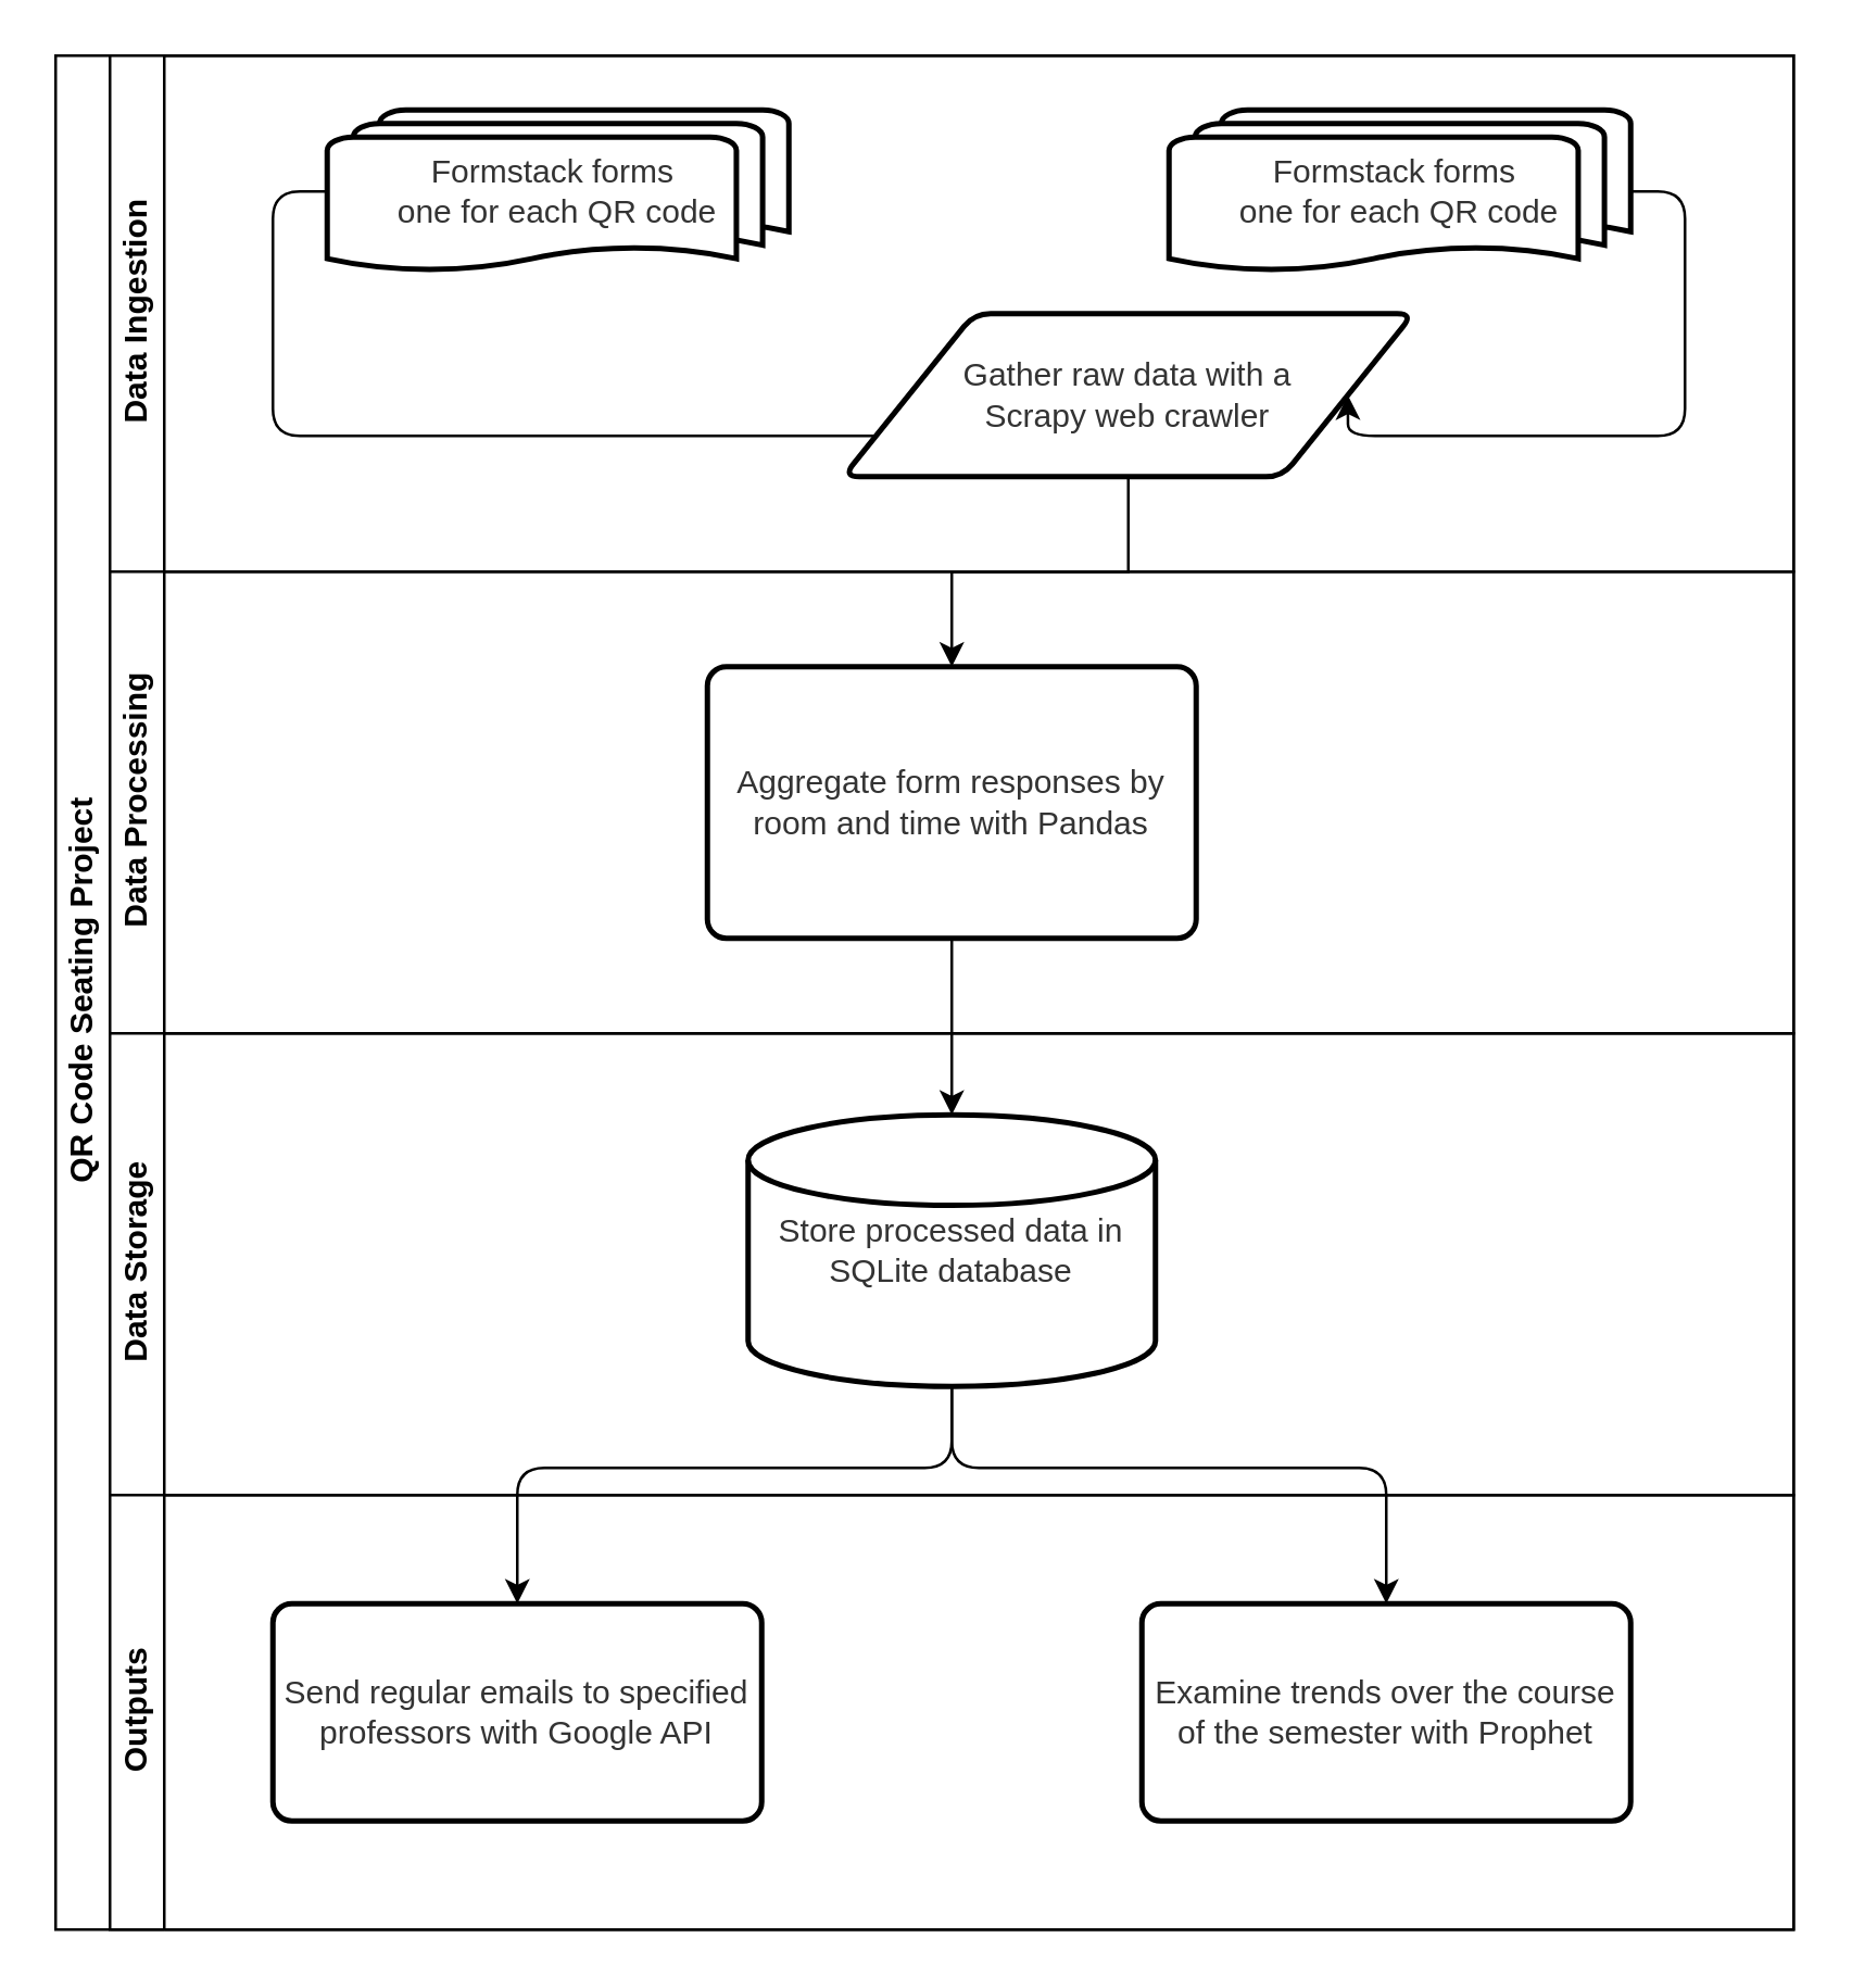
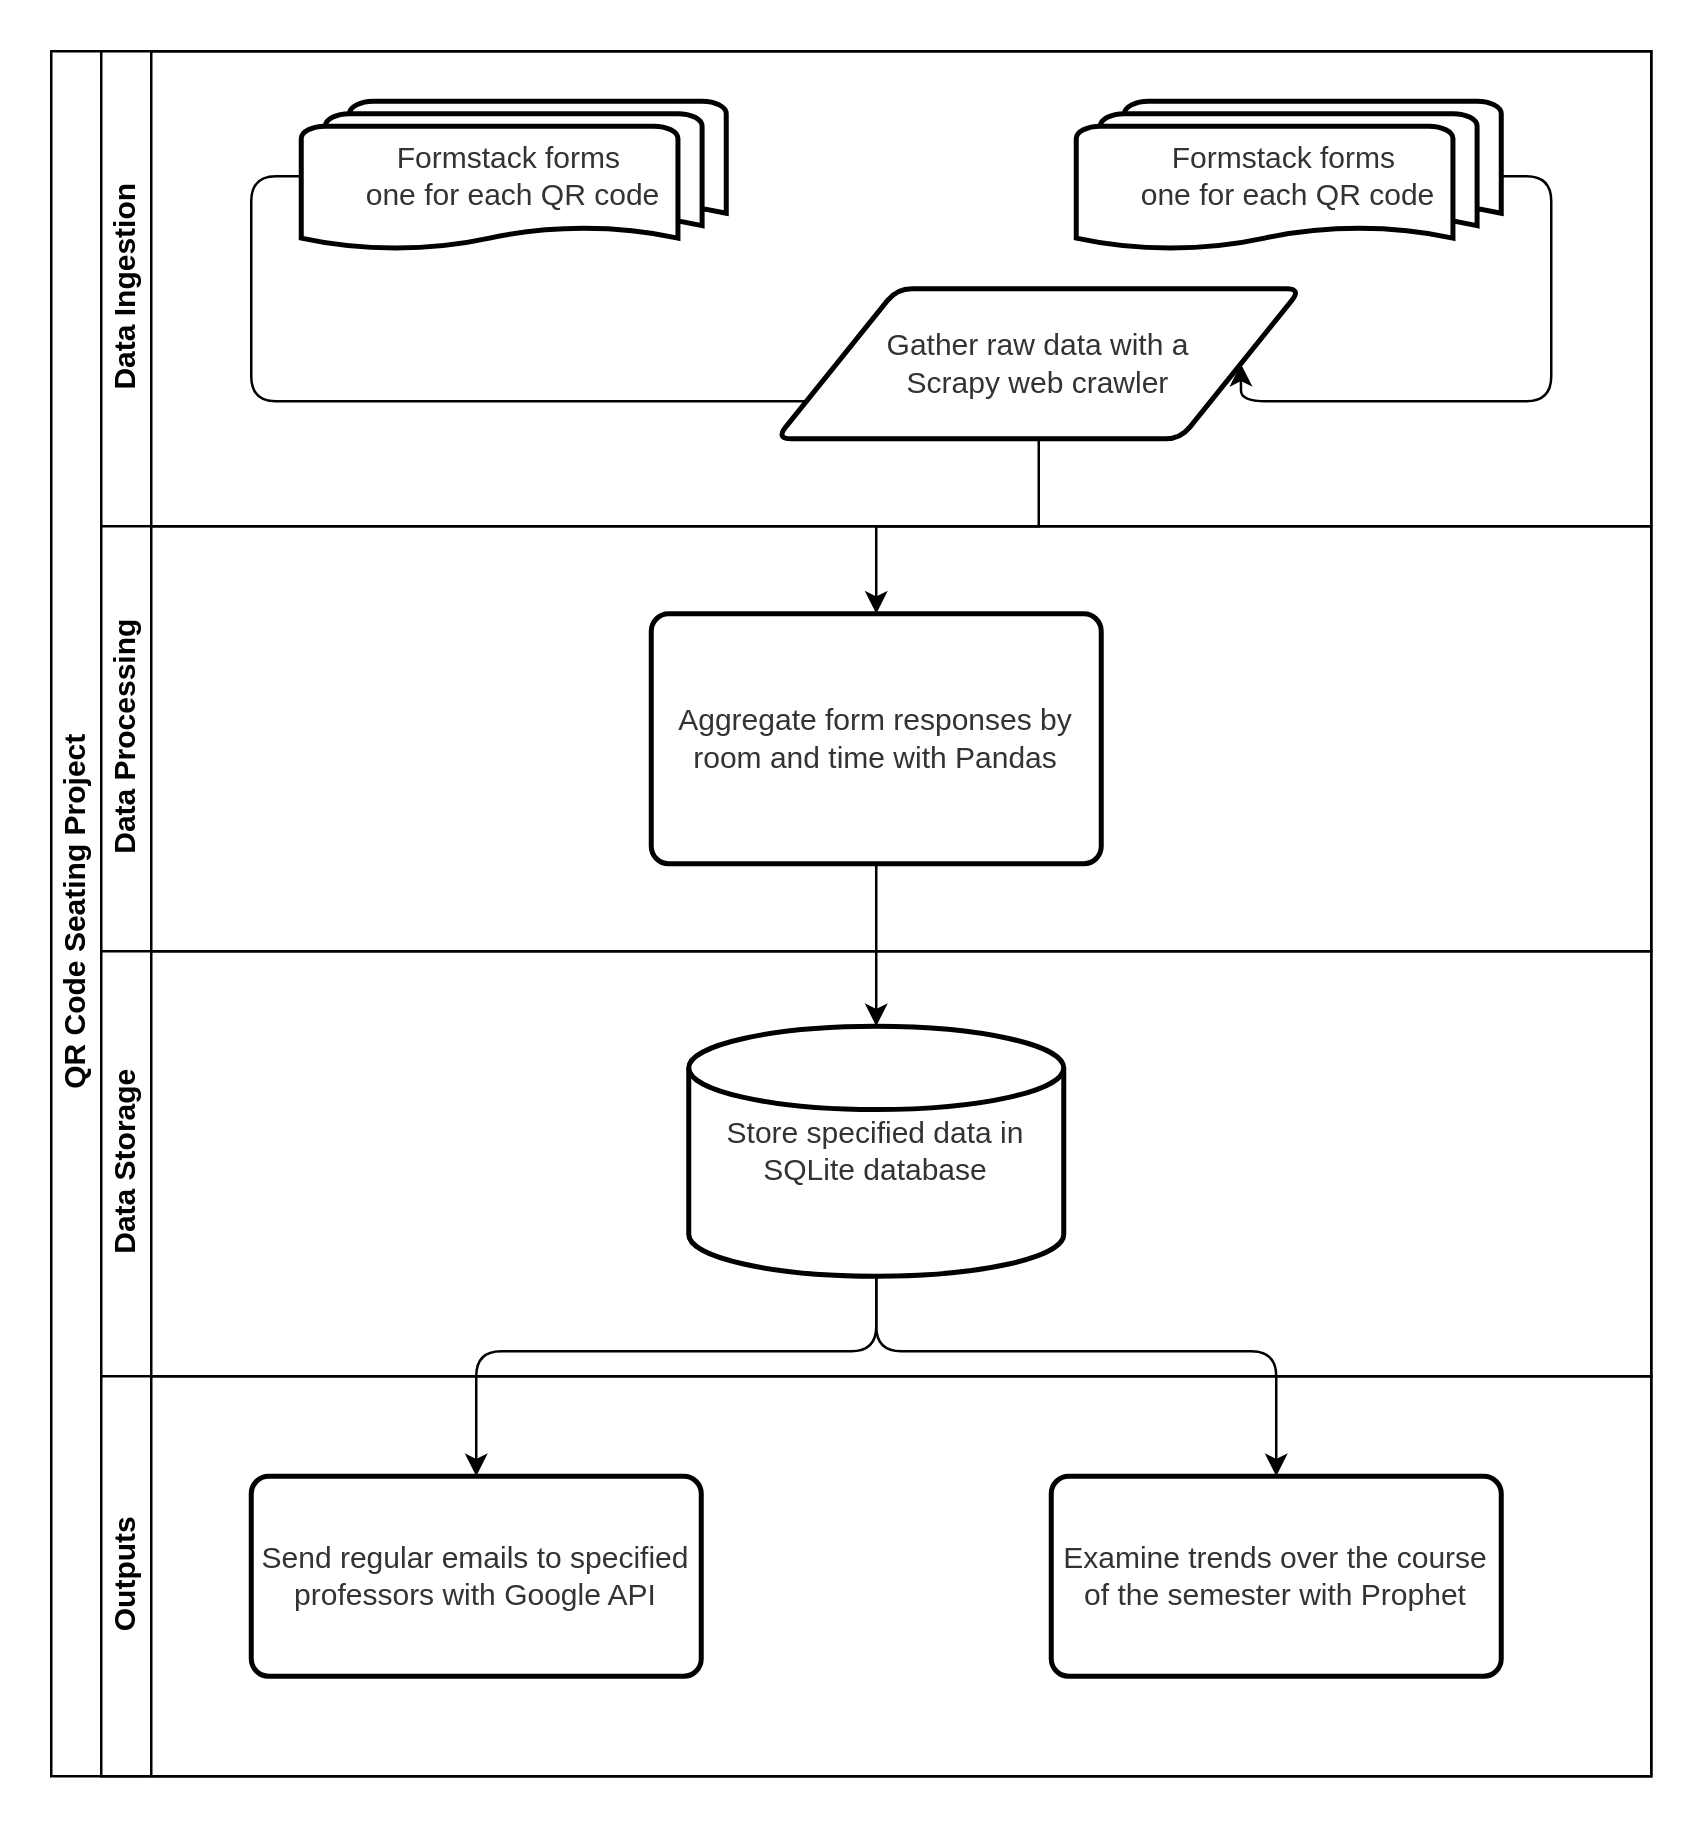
  <mxCell id="0" />
  <mxCell id="1" parent="0" />
  <mxCell id="2" value="QR Code Seating Project" style="swimlane;html=1;childLayout=stackLayout;resizeParent=1;resizeParentMax=0;horizontal=0;startSize=20;horizontalStack=0;" vertex="1" parent="1"><mxGeometry x="20" y="20" width="640" height="690" as="geometry" /></mxCell>
  <mxCell id="3" value="Data Ingestion" style="swimlane;html=1;startSize=20;horizontal=0;" vertex="1" parent="2"><mxGeometry x="20" width="620" height="190" as="geometry" /></mxCell>
  <mxCell id="4" style="edgeStyle=orthogonalEdgeStyle;rounded=1;orthogonalLoop=1;jettySize=auto;html=1;exitX=0;exitY=0.5;exitDx=0;exitDy=0;exitPerimeter=0;entryX=0;entryY=0.5;entryDx=0;entryDy=0;" edge="1" parent="3" source="5" target="8"><mxGeometry relative="1" as="geometry"><Array as="points"><mxPoint x="60" y="50" /><mxPoint x="60" y="140" /></Array></mxGeometry></mxCell>
  <mxCell id="5" value="&lt;span data-lucid-type=&quot;application/vnd.lucid.text&quot; data-lucid-content=&quot;{&amp;#34;t&amp;#34;:&amp;#34;Formstack forms one for each QR code&amp;#34;,&amp;#34;m&amp;#34;:[{&amp;#34;s&amp;#34;:0,&amp;#34;n&amp;#34;:&amp;#34;a&amp;#34;,&amp;#34;v&amp;#34;:&amp;#34;center&amp;#34;},{&amp;#34;s&amp;#34;:0,&amp;#34;n&amp;#34;:&amp;#34;c&amp;#34;,&amp;#34;v&amp;#34;:&amp;#34;333333ff&amp;#34;,&amp;#34;e&amp;#34;:36}]}&quot;&gt;&lt;span style=&quot;color: rgb(51 , 51 , 51)&quot;&gt;Formstack forms &lt;br&gt;one for each QR code&lt;/span&gt;&lt;/span&gt;" style="strokeWidth=2;html=1;shape=mxgraph.flowchart.multi-document;whiteSpace=wrap;" vertex="1" parent="3"><mxGeometry x="80" y="20" width="170" height="60" as="geometry" /></mxCell>
  <mxCell id="6" style="edgeStyle=orthogonalEdgeStyle;rounded=1;orthogonalLoop=1;jettySize=auto;html=1;exitX=1;exitY=0.5;exitDx=0;exitDy=0;exitPerimeter=0;entryX=1;entryY=0.5;entryDx=0;entryDy=0;" edge="1" parent="3" source="7" target="8"><mxGeometry relative="1" as="geometry"><Array as="points"><mxPoint x="580" y="50" /><mxPoint x="580" y="140" /></Array></mxGeometry></mxCell>
  <mxCell id="7" value="&lt;span data-lucid-type=&quot;application/vnd.lucid.text&quot; data-lucid-content=&quot;{&amp;#34;t&amp;#34;:&amp;#34;Formstack forms one for each QR code&amp;#34;,&amp;#34;m&amp;#34;:[{&amp;#34;s&amp;#34;:0,&amp;#34;n&amp;#34;:&amp;#34;a&amp;#34;,&amp;#34;v&amp;#34;:&amp;#34;center&amp;#34;},{&amp;#34;s&amp;#34;:0,&amp;#34;n&amp;#34;:&amp;#34;c&amp;#34;,&amp;#34;v&amp;#34;:&amp;#34;333333ff&amp;#34;,&amp;#34;e&amp;#34;:36}]}&quot;&gt;&lt;span style=&quot;color: rgb(51 , 51 , 51)&quot;&gt;Formstack forms &lt;br&gt;one for each QR code&lt;/span&gt;&lt;/span&gt;" style="strokeWidth=2;html=1;shape=mxgraph.flowchart.multi-document;whiteSpace=wrap;" vertex="1" parent="3"><mxGeometry x="390" y="20" width="170" height="60" as="geometry" /></mxCell>
  <mxCell id="8" value="&lt;span data-lucid-type=&quot;application/vnd.lucid.text&quot; data-lucid-content=&quot;{&amp;#34;t&amp;#34;:&amp;#34;Gather raw data with a Scrapy web crawler&amp;#34;,&amp;#34;m&amp;#34;:[{&amp;#34;s&amp;#34;:0,&amp;#34;n&amp;#34;:&amp;#34;a&amp;#34;,&amp;#34;v&amp;#34;:&amp;#34;center&amp;#34;},{&amp;#34;s&amp;#34;:0,&amp;#34;n&amp;#34;:&amp;#34;c&amp;#34;,&amp;#34;v&amp;#34;:&amp;#34;333333ff&amp;#34;,&amp;#34;e&amp;#34;:41}]}&quot;&gt;&lt;span style=&quot;color: rgb(51 , 51 , 51)&quot;&gt;Gather raw data with a&lt;br&gt;Scrapy web crawler&lt;/span&gt;&lt;/span&gt;" style="shape=parallelogram;html=1;strokeWidth=2;perimeter=parallelogramPerimeter;whiteSpace=wrap;rounded=1;arcSize=12;size=0.23;" vertex="1" parent="3"><mxGeometry x="270" y="95" width="210" height="60" as="geometry" /></mxCell>
  <mxCell id="9" value="Data Processing" style="swimlane;html=1;startSize=20;horizontal=0;" vertex="1" parent="2"><mxGeometry x="20" y="190" width="620" height="170" as="geometry" /></mxCell>
  <mxCell id="10" value="&lt;span data-lucid-type=&quot;application/vnd.lucid.text&quot; data-lucid-content=&quot;{&amp;#34;t&amp;#34;:&amp;#34;Aggregate form responses by room and time with Pandas&amp;#34;,&amp;#34;m&amp;#34;:[{&amp;#34;s&amp;#34;:0,&amp;#34;n&amp;#34;:&amp;#34;a&amp;#34;,&amp;#34;v&amp;#34;:&amp;#34;center&amp;#34;},{&amp;#34;s&amp;#34;:0,&amp;#34;n&amp;#34;:&amp;#34;c&amp;#34;,&amp;#34;v&amp;#34;:&amp;#34;333333ff&amp;#34;,&amp;#34;e&amp;#34;:53}]}&quot;&gt;&lt;span style=&quot;color: rgb(51 , 51 , 51)&quot;&gt;Aggregate form responses by room and time with Pandas&lt;/span&gt;&lt;/span&gt;" style="rounded=1;whiteSpace=wrap;html=1;absoluteArcSize=1;arcSize=14;strokeWidth=2;" vertex="1" parent="9"><mxGeometry x="220" y="35" width="180" height="100" as="geometry" /></mxCell>
  <mxCell id="11" value="Data Storage" style="swimlane;html=1;startSize=20;horizontal=0;" vertex="1" parent="2"><mxGeometry x="20" y="360" width="620" height="170" as="geometry" /></mxCell>
- <mxCell id="12" value="&lt;span data-lucid-type=&quot;application/vnd.lucid.text&quot; data-lucid-content=&quot;{&amp;#34;t&amp;#34;:&amp;#34;Store processed data in SQLite database&amp;#34;,&amp;#34;m&amp;#34;:[{&amp;#34;s&amp;#34;:0,&amp;#34;n&amp;#34;:&amp;#34;a&amp;#34;,&amp;#34;v&amp;#34;:&amp;#34;center&amp;#34;},{&amp;#34;s&amp;#34;:0,&amp;#34;n&amp;#34;:&amp;#34;c&amp;#34;,&amp;#34;v&amp;#34;:&amp;#34;333333ff&amp;#34;,&amp;#34;e&amp;#34;:39}]}&quot;&gt;&lt;span style=&quot;color: rgb(51 , 51 , 51)&quot;&gt;Store processed data in SQLite database&lt;/span&gt;&lt;/span&gt;" style="strokeWidth=2;html=1;shape=mxgraph.flowchart.database;whiteSpace=wrap;" vertex="1" parent="11"><mxGeometry x="235" y="30" width="150" height="100" as="geometry" /></mxCell>
+ <mxCell id="12" value="&lt;span data-lucid-type=&quot;application/vnd.lucid.text&quot; data-lucid-content=&quot;{&amp;#34;t&amp;#34;:&amp;#34;Store processed data in SQLite database&amp;#34;,&amp;#34;m&amp;#34;:[{&amp;#34;s&amp;#34;:0,&amp;#34;n&amp;#34;:&amp;#34;a&amp;#34;,&amp;#34;v&amp;#34;:&amp;#34;center&amp;#34;},{&amp;#34;s&amp;#34;:0,&amp;#34;n&amp;#34;:&amp;#34;c&amp;#34;,&amp;#34;v&amp;#34;:&amp;#34;333333ff&amp;#34;,&amp;#34;e&amp;#34;:39}]}&quot;&gt;&lt;span style=&quot;color: rgb(51 , 51 , 51)&quot;&gt;Store specified data in SQLite database&lt;/span&gt;&lt;/span&gt;" style="strokeWidth=2;html=1;shape=mxgraph.flowchart.database;whiteSpace=wrap;" vertex="1" parent="11"><mxGeometry x="235" y="30" width="150" height="100" as="geometry" /></mxCell>
  <mxCell id="13" style="edgeStyle=orthogonalEdgeStyle;rounded=0;orthogonalLoop=1;jettySize=auto;html=1;exitX=0.5;exitY=1;exitDx=0;exitDy=0;entryX=0.5;entryY=0;entryDx=0;entryDy=0;" edge="1" parent="2" source="8" target="10"><mxGeometry relative="1" as="geometry" /></mxCell>
  <mxCell id="14" style="edgeStyle=orthogonalEdgeStyle;rounded=0;orthogonalLoop=1;jettySize=auto;html=1;exitX=0.5;exitY=1;exitDx=0;exitDy=0;entryX=0.5;entryY=0;entryDx=0;entryDy=0;entryPerimeter=0;" edge="1" parent="2" source="10" target="12"><mxGeometry relative="1" as="geometry" /></mxCell>
  <mxCell id="15" value="Outputs" style="swimlane;html=1;startSize=20;horizontal=0;" vertex="1" parent="2"><mxGeometry x="20" y="530" width="620" height="160" as="geometry" /></mxCell>
  <mxCell id="16" value="&lt;span data-lucid-type=&quot;application/vnd.lucid.text&quot; data-lucid-content=&quot;{&amp;#34;t&amp;#34;:&amp;#34;Send regular emails to specified professors with Google API&amp;#34;,&amp;#34;m&amp;#34;:[{&amp;#34;s&amp;#34;:0,&amp;#34;n&amp;#34;:&amp;#34;a&amp;#34;,&amp;#34;v&amp;#34;:&amp;#34;center&amp;#34;},{&amp;#34;s&amp;#34;:0,&amp;#34;n&amp;#34;:&amp;#34;c&amp;#34;,&amp;#34;v&amp;#34;:&amp;#34;333333ff&amp;#34;,&amp;#34;e&amp;#34;:59}]}&quot;&gt;&lt;span style=&quot;color: rgb(51 , 51 , 51)&quot;&gt;Send regular emails to specified professors with Google API&lt;/span&gt;&lt;/span&gt;" style="rounded=1;whiteSpace=wrap;html=1;absoluteArcSize=1;arcSize=14;strokeWidth=2;" vertex="1" parent="15"><mxGeometry x="60" y="40" width="180" height="80" as="geometry" /></mxCell>
  <mxCell id="17" value="&lt;span data-lucid-type=&quot;application/vnd.lucid.text&quot; data-lucid-content=&quot;{&amp;#34;t&amp;#34;:&amp;#34;Examine trends over the course of the semester with Prophet&amp;#34;,&amp;#34;m&amp;#34;:[{&amp;#34;s&amp;#34;:0,&amp;#34;n&amp;#34;:&amp;#34;a&amp;#34;,&amp;#34;v&amp;#34;:&amp;#34;center&amp;#34;},{&amp;#34;s&amp;#34;:0,&amp;#34;n&amp;#34;:&amp;#34;c&amp;#34;,&amp;#34;v&amp;#34;:&amp;#34;333333ff&amp;#34;,&amp;#34;e&amp;#34;:59}]}&quot;&gt;&lt;span style=&quot;color: rgb(51 , 51 , 51)&quot;&gt;Examine trends over the course of the semester with Prophet&lt;/span&gt;&lt;/span&gt;" style="rounded=1;whiteSpace=wrap;html=1;absoluteArcSize=1;arcSize=14;strokeWidth=2;" vertex="1" parent="15"><mxGeometry x="380" y="40" width="180" height="80" as="geometry" /></mxCell>
  <mxCell id="18" style="edgeStyle=orthogonalEdgeStyle;rounded=1;orthogonalLoop=1;jettySize=auto;html=1;exitX=0.5;exitY=1;exitDx=0;exitDy=0;exitPerimeter=0;entryX=0.5;entryY=0;entryDx=0;entryDy=0;" edge="1" parent="2" source="12" target="16"><mxGeometry relative="1" as="geometry"><Array as="points"><mxPoint x="330" y="520" /><mxPoint x="170" y="520" /></Array></mxGeometry></mxCell>
  <mxCell id="19" style="edgeStyle=orthogonalEdgeStyle;rounded=1;orthogonalLoop=1;jettySize=auto;html=1;exitX=0.5;exitY=1;exitDx=0;exitDy=0;exitPerimeter=0;entryX=0.5;entryY=0;entryDx=0;entryDy=0;" edge="1" parent="2" source="12" target="17"><mxGeometry relative="1" as="geometry"><Array as="points"><mxPoint x="330" y="520" /><mxPoint x="490" y="520" /></Array></mxGeometry></mxCell>
